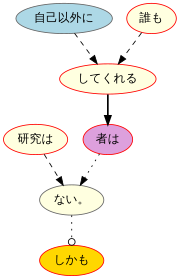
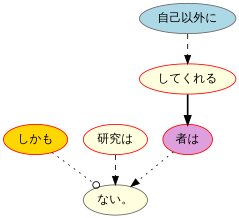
  digraph {
    node [color=red fillcolor=lightyellow style=filled]
    edge [arrowhead=normal style=dashed]
    n1 [fillcolor=gold label="しかも"]
    n2 [color=gray40 label="ない。"]
    n3 [label="研究は"]
    n4 [color=gray40 fillcolor=lightblue label="自己以外に"]
    n5 [label="してくれる"]
    n6 [fillcolor=plum label="者は"]
-   n7 [label="誰も"]
-   n2 -> n1 [arrowhead=odot style=dotted]
+   n1 -> n2 [arrowhead=odot style=dotted]
    n3 -> n2
    n4 -> n5
    n5 -> n6 [style=bold]
    n6 -> n2 [style=dotted]
-   n7 -> n5
  }
